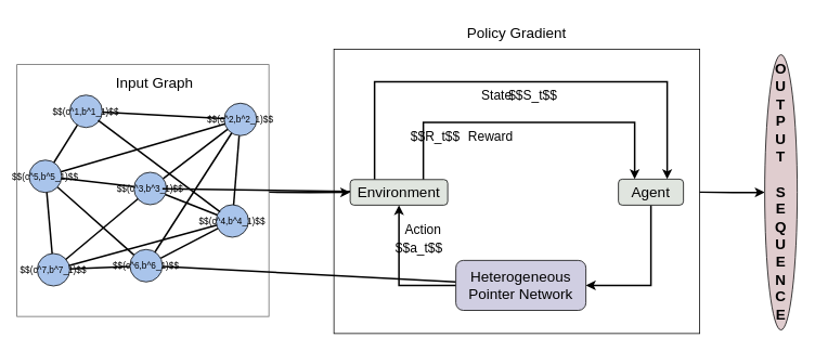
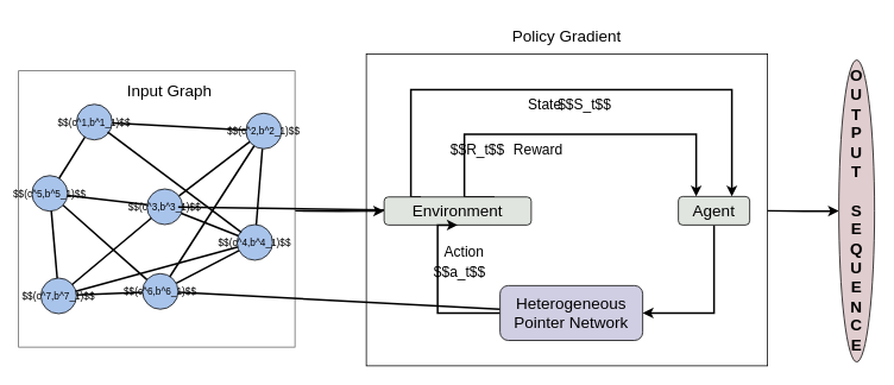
  <mxCell id="0" />
  <mxCell id="1" parent="0" />
  <mxCell id="2" value="" style="edgeStyle=orthogonalEdgeStyle;rounded=0;orthogonalLoop=1;jettySize=auto;html=1;fontSize=16;strokeWidth=2;" edge="1" parent="1" target="52"><mxGeometry relative="1" as="geometry"><mxPoint x="860" y="236" as="sourcePoint" /></mxGeometry></mxCell>
  <mxCell id="3" value="" style="rounded=0;whiteSpace=wrap;html=1;fillColor=none;" vertex="1" parent="1"><mxGeometry x="410" y="60" width="450" height="350" as="geometry" /></mxCell>
- <mxCell id="4" value="" style="endArrow=none;html=1;rounded=0;strokeColor=#000000;strokeWidth=2;" edge="1" parent="1" source="33" target="29"><mxGeometry width="50" height="50" relative="1" as="geometry"><mxPoint x="73.257" y="321.576" as="sourcePoint" /><mxPoint x="66.644" y="246.432" as="targetPoint" /></mxGeometry></mxCell>
  <mxCell id="5" value="" style="endArrow=none;html=1;rounded=0;strokeWidth=2;" edge="1" parent="1" source="30" target="33"><mxGeometry width="50" height="50" relative="1" as="geometry"><mxPoint x="220" y="356.5" as="sourcePoint" /><mxPoint x="270" y="306.5" as="targetPoint" /></mxGeometry></mxCell>
  <mxCell id="6" value="" style="endArrow=none;html=1;rounded=0;strokeColor=#000000;strokeWidth=2;" edge="1" parent="1" source="31" target="32"><mxGeometry width="50" height="50" relative="1" as="geometry"><mxPoint x="83.257" y="331.576" as="sourcePoint" /><mxPoint x="76.644" y="256.432" as="targetPoint" /></mxGeometry></mxCell>
  <mxCell id="7" value="" style="endArrow=none;html=1;rounded=0;strokeColor=#000000;strokeWidth=2;" edge="1" parent="1" source="28" target="31"><mxGeometry width="50" height="50" relative="1" as="geometry"><mxPoint x="93.257" y="341.576" as="sourcePoint" /><mxPoint x="86.644" y="266.432" as="targetPoint" /></mxGeometry></mxCell>
  <mxCell id="8" value="" style="edgeStyle=orthogonalEdgeStyle;rounded=0;orthogonalLoop=1;jettySize=auto;html=1;fontSize=16;strokeWidth=2;" edge="1" parent="1" target="43"><mxGeometry relative="1" as="geometry"><mxPoint x="330" y="236" as="sourcePoint" /><Array as="points" /></mxGeometry></mxCell>
  <mxCell id="9" value="" style="whiteSpace=wrap;html=1;aspect=fixed;strokeColor=#656565;fillColor=none;" vertex="1" parent="1"><mxGeometry x="20" y="79" width="310" height="310" as="geometry" /></mxCell>
  <mxCell id="10" value="" style="endArrow=none;html=1;rounded=0;strokeWidth=2;" edge="1" parent="1" source="30" target="49"><mxGeometry width="50" height="50" relative="1" as="geometry"><mxPoint x="184" y="313" as="sourcePoint" /><mxPoint x="229" y="276.5" as="targetPoint" /></mxGeometry></mxCell>
  <mxCell id="11" value="" style="endArrow=none;html=1;rounded=0;strokeColor=#000000;strokeWidth=2;" edge="1" parent="1" source="31" target="18"><mxGeometry width="50" height="50" relative="1" as="geometry"><mxPoint x="288.74" y="256.534" as="sourcePoint" /><mxPoint x="165" y="206.5" as="targetPoint" /></mxGeometry></mxCell>
  <mxCell id="12" value="" style="ellipse;whiteSpace=wrap;html=1;aspect=fixed;strokeColor=#000000;fillColor=#A9C4EB;" vertex="1" parent="1"><mxGeometry x="265" y="251.5" width="40" height="40" as="geometry" /></mxCell>
  <mxCell id="13" value="" style="ellipse;whiteSpace=wrap;html=1;aspect=fixed;strokeColor=#000000;fillColor=#A9C4EB;" vertex="1" parent="1"><mxGeometry x="35" y="196.5" width="40" height="40" as="geometry" /></mxCell>
  <mxCell id="14" value="" style="ellipse;whiteSpace=wrap;html=1;aspect=fixed;strokeColor=#000000;fillColor=#A9C4EB;" vertex="1" parent="1"><mxGeometry x="164" y="211.5" width="40" height="40" as="geometry" /></mxCell>
  <mxCell id="15" value="" style="ellipse;whiteSpace=wrap;html=1;aspect=fixed;strokeColor=#000000;fillColor=#A9C4EB;" vertex="1" parent="1"><mxGeometry x="45" y="311.5" width="40" height="40" as="geometry" /></mxCell>
  <mxCell id="16" value="" style="ellipse;whiteSpace=wrap;html=1;aspect=fixed;strokeColor=#000000;fillColor=#A9C4EB;" vertex="1" parent="1"><mxGeometry x="159" y="306.5" width="40" height="40" as="geometry" /></mxCell>
  <mxCell id="17" value="" style="ellipse;whiteSpace=wrap;html=1;aspect=fixed;strokeColor=#000000;fillColor=#A9C4EB;" vertex="1" parent="1"><mxGeometry x="85" y="116.5" width="40" height="40" as="geometry" /></mxCell>
  <mxCell id="18" value="" style="ellipse;whiteSpace=wrap;html=1;aspect=fixed;strokeColor=#000000;fillColor=#A9C4EB;" vertex="1" parent="1"><mxGeometry x="275" y="126.5" width="40" height="40" as="geometry" /></mxCell>
  <mxCell id="19" value="" style="endArrow=none;html=1;rounded=0;strokeColor=#000000;strokeWidth=2;" edge="1" parent="1" source="16" target="12"><mxGeometry width="50" height="50" relative="1" as="geometry"><mxPoint x="115" y="256.5" as="sourcePoint" /><mxPoint x="267.663" y="289.617" as="targetPoint" /></mxGeometry></mxCell>
  <mxCell id="20" value="" style="endArrow=none;html=1;rounded=0;strokeColor=#000000;fontSize=16;fontStyle=1;strokeWidth=2;" edge="1" parent="1" source="16" target="13"><mxGeometry width="50" height="50" relative="1" as="geometry"><mxPoint x="115" y="256.5" as="sourcePoint" /><mxPoint x="165" y="206.5" as="targetPoint" /></mxGeometry></mxCell>
  <mxCell id="21" value="" style="endArrow=none;html=1;rounded=0;strokeColor=#000000;strokeWidth=2;" edge="1" parent="1" source="15" target="16"><mxGeometry width="50" height="50" relative="1" as="geometry"><mxPoint x="115" y="256.5" as="sourcePoint" /><mxPoint x="165" y="206.5" as="targetPoint" /></mxGeometry></mxCell>
  <mxCell id="22" value="" style="endArrow=none;html=1;rounded=0;strokeColor=#000000;strokeWidth=2;" edge="1" parent="1" source="17" target="18"><mxGeometry width="50" height="50" relative="1" as="geometry"><mxPoint x="115" y="256.5" as="sourcePoint" /><mxPoint x="165" y="206.5" as="targetPoint" /></mxGeometry></mxCell>
  <mxCell id="23" value="" style="endArrow=none;html=1;rounded=0;strokeColor=#000000;strokeWidth=2;" edge="1" parent="1" source="13" target="14"><mxGeometry width="50" height="50" relative="1" as="geometry"><mxPoint x="115" y="256.5" as="sourcePoint" /><mxPoint x="165" y="206.5" as="targetPoint" /></mxGeometry></mxCell>
  <mxCell id="24" value="" style="endArrow=none;html=1;rounded=0;strokeColor=#000000;strokeWidth=2;" edge="1" parent="1" source="13" target="17"><mxGeometry width="50" height="50" relative="1" as="geometry"><mxPoint x="115" y="256.5" as="sourcePoint" /><mxPoint x="165" y="206.5" as="targetPoint" /></mxGeometry></mxCell>
  <mxCell id="25" value="" style="endArrow=none;html=1;rounded=0;strokeColor=#000000;strokeWidth=2;" edge="1" parent="1" source="15" target="13"><mxGeometry width="50" height="50" relative="1" as="geometry"><mxPoint x="115" y="256.5" as="sourcePoint" /><mxPoint x="165" y="206.5" as="targetPoint" /></mxGeometry></mxCell>
  <mxCell id="26" value="" style="endArrow=none;html=1;rounded=0;strokeColor=#000000;strokeWidth=2;" edge="1" parent="1" source="14" target="18"><mxGeometry width="50" height="50" relative="1" as="geometry"><mxPoint x="115" y="256.5" as="sourcePoint" /><mxPoint x="165" y="206.5" as="targetPoint" /></mxGeometry></mxCell>
  <mxCell id="27" value="&lt;font style=&quot;font-size: 11px&quot;&gt;$$(c^1,b^1_1)$$&lt;/font&gt;" style="text;html=1;strokeColor=none;fillColor=none;align=center;verticalAlign=middle;whiteSpace=wrap;rounded=0;fontSize=11;" vertex="1" parent="1"><mxGeometry x="90" y="121.5" width="30" height="30" as="geometry" /></mxCell>
  <mxCell id="28" value="&lt;span style=&quot;font-size: 11px&quot;&gt;$$(c^7,b^7_1)$$&lt;/span&gt;" style="text;html=1;strokeColor=none;fillColor=none;align=center;verticalAlign=middle;whiteSpace=wrap;rounded=0;fontSize=11;" vertex="1" parent="1"><mxGeometry x="50" y="316.5" width="30" height="30" as="geometry" /></mxCell>
  <mxCell id="29" value="&lt;span style=&quot;font-size: 11px&quot;&gt;$$(c^5,b^5_1)$$&lt;/span&gt;" style="text;html=1;strokeColor=none;fillColor=none;align=center;verticalAlign=middle;whiteSpace=wrap;rounded=0;fontSize=11;" vertex="1" parent="1"><mxGeometry x="40" y="201.5" width="30" height="30" as="geometry" /></mxCell>
  <mxCell id="30" value="&lt;span style=&quot;font-size: 11px&quot;&gt;$$(c^6,b^6_1)$$&lt;/span&gt;" style="text;html=1;strokeColor=none;fillColor=none;align=center;verticalAlign=middle;whiteSpace=wrap;rounded=0;fontSize=11;" vertex="1" parent="1"><mxGeometry x="164" y="311.5" width="30" height="30" as="geometry" /></mxCell>
  <mxCell id="31" value="&lt;span style=&quot;font-size: 11px&quot;&gt;$$(c^4,b^4_1)$$&lt;/span&gt;" style="text;html=1;strokeColor=none;fillColor=none;align=center;verticalAlign=middle;whiteSpace=wrap;rounded=0;fontSize=11;" vertex="1" parent="1"><mxGeometry x="270" y="256.5" width="30" height="30" as="geometry" /></mxCell>
  <mxCell id="32" value="&lt;span style=&quot;font-size: 11px&quot;&gt;$$(c^3,b^3_1)$$&lt;/span&gt;" style="text;html=1;strokeColor=none;fillColor=none;align=center;verticalAlign=middle;whiteSpace=wrap;rounded=0;fontSize=11;" vertex="1" parent="1"><mxGeometry x="169" y="216.5" width="30" height="30" as="geometry" /></mxCell>
  <mxCell id="33" value="&lt;span style=&quot;font-size: 11px&quot;&gt;$$(c^2,b^2_1)$$&lt;/span&gt;" style="text;html=1;strokeColor=none;fillColor=none;align=center;verticalAlign=middle;whiteSpace=wrap;rounded=0;fontSize=11;" vertex="1" parent="1"><mxGeometry x="280" y="131.5" width="30" height="30" as="geometry" /></mxCell>
  <mxCell id="34" value="&lt;font style=&quot;font-size: 18px&quot;&gt;Input Graph&lt;/font&gt;" style="text;html=1;strokeColor=none;fillColor=none;align=center;verticalAlign=middle;whiteSpace=wrap;rounded=0;fontSize=16;" vertex="1" parent="1"><mxGeometry x="139" y="86.5" width="101" height="30" as="geometry" /></mxCell>
  <mxCell id="35" value="" style="endArrow=none;html=1;rounded=0;strokeWidth=2;" edge="1" parent="1" source="32" target="43"><mxGeometry width="50" height="50" relative="1" as="geometry"><mxPoint x="149" y="217" as="sourcePoint" /><mxPoint x="199" y="167" as="targetPoint" /></mxGeometry></mxCell>
  <mxCell id="36" value="" style="endArrow=none;html=1;rounded=0;strokeWidth=2;" edge="1" parent="1" source="27" target="31"><mxGeometry width="50" height="50" relative="1" as="geometry"><mxPoint x="240" y="473" as="sourcePoint" /><mxPoint x="290" y="423" as="targetPoint" /></mxGeometry></mxCell>
  <mxCell id="37" value="" style="endArrow=none;html=1;rounded=0;strokeWidth=2;" edge="1" parent="1" source="28" target="32"><mxGeometry width="50" height="50" relative="1" as="geometry"><mxPoint x="85" y="443" as="sourcePoint" /><mxPoint x="135" y="393" as="targetPoint" /></mxGeometry></mxCell>
  <mxCell id="38" value="&lt;font style=&quot;font-size: 18px&quot;&gt;Policy Gradient&lt;/font&gt;" style="text;html=1;strokeColor=none;fillColor=none;align=center;verticalAlign=middle;whiteSpace=wrap;rounded=0;" vertex="1" parent="1"><mxGeometry x="570" y="20" width="130" height="40" as="geometry" /></mxCell>
  <mxCell id="39" style="edgeStyle=orthogonalEdgeStyle;rounded=0;orthogonalLoop=1;jettySize=auto;html=1;entryX=1;entryY=0.5;entryDx=0;entryDy=0;fontSize=18;strokeWidth=2;" edge="1" parent="1" source="40" target="49"><mxGeometry relative="1" as="geometry"><Array as="points"><mxPoint x="800" y="351" /></Array></mxGeometry></mxCell>
  <mxCell id="40" value="&lt;font style=&quot;font-size: 18px&quot;&gt;Agent&lt;/font&gt;" style="rounded=1;whiteSpace=wrap;html=1;fontSize=16;fillColor=#E0E5DF;" vertex="1" parent="1"><mxGeometry x="760" y="220" width="80" height="32" as="geometry" /></mxCell>
  <mxCell id="41" style="edgeStyle=orthogonalEdgeStyle;rounded=0;orthogonalLoop=1;jettySize=auto;html=1;fontSize=16;strokeWidth=2;exitX=0.75;exitY=0;exitDx=0;exitDy=0;entryX=0.25;entryY=0;entryDx=0;entryDy=0;" edge="1" parent="1" source="43" target="40"><mxGeometry relative="1" as="geometry"><mxPoint x="780" y="220" as="targetPoint" /><Array as="points"><mxPoint x="520" y="150" /><mxPoint x="780" y="150" /></Array></mxGeometry></mxCell>
  <mxCell id="42" style="edgeStyle=orthogonalEdgeStyle;rounded=0;orthogonalLoop=1;jettySize=auto;html=1;exitX=0.25;exitY=0;exitDx=0;exitDy=0;entryX=0.75;entryY=0;entryDx=0;entryDy=0;fontSize=16;strokeWidth=2;" edge="1" parent="1" source="43" target="40"><mxGeometry relative="1" as="geometry"><Array as="points"><mxPoint x="460" y="100" /><mxPoint x="820" y="100" /></Array></mxGeometry></mxCell>
- <mxCell id="43" value="&lt;font style=&quot;font-size: 18px&quot;&gt;Environment&lt;/font&gt;" style="rounded=1;whiteSpace=wrap;html=1;fontSize=16;fillColor=#E0E5DF;" vertex="1" parent="1"><mxGeometry x="430" y="220.5" width="120" height="31.5" as="geometry" /></mxCell>
+ <mxCell id="43" value="&lt;font style=&quot;font-size: 18px&quot;&gt;Environment&lt;/font&gt;" style="rounded=1;whiteSpace=wrap;html=1;fontSize=16;fillColor=#E0E5DF;" vertex="1" parent="1"><mxGeometry x="430" y="220.5" width="165" height="31.5" as="geometry" /></mxCell>
  <mxCell id="44" value="$$R_t$$" style="text;html=1;strokeColor=none;fillColor=none;align=center;verticalAlign=middle;whiteSpace=wrap;rounded=0;fontSize=16;" vertex="1" parent="1"><mxGeometry x="520" y="151.5" width="30" height="30" as="geometry" /></mxCell>
  <mxCell id="45" value="Reward" style="text;html=1;strokeColor=none;fillColor=none;align=center;verticalAlign=middle;whiteSpace=wrap;rounded=0;fontSize=16;" vertex="1" parent="1"><mxGeometry x="567.5" y="151.5" width="70" height="30" as="geometry" /></mxCell>
  <mxCell id="46" value="State" style="text;html=1;strokeColor=none;fillColor=none;align=center;verticalAlign=middle;whiteSpace=wrap;rounded=0;fontSize=16;" vertex="1" parent="1"><mxGeometry x="582.5" y="101.5" width="55" height="30" as="geometry" /></mxCell>
  <mxCell id="47" value="$$S_t$$" style="text;html=1;strokeColor=none;fillColor=none;align=center;verticalAlign=middle;whiteSpace=wrap;rounded=0;fontSize=16;" vertex="1" parent="1"><mxGeometry x="640" y="101.5" width="30" height="30" as="geometry" /></mxCell>
  <mxCell id="48" style="edgeStyle=orthogonalEdgeStyle;rounded=0;orthogonalLoop=1;jettySize=auto;html=1;entryX=0.5;entryY=1;entryDx=0;entryDy=0;fontSize=16;strokeWidth=2;exitX=0;exitY=0.5;exitDx=0;exitDy=0;" edge="1" parent="1" source="49" target="43"><mxGeometry relative="1" as="geometry"><Array as="points"><mxPoint x="490" y="351" /></Array></mxGeometry></mxCell>
  <mxCell id="49" value="&lt;font style=&quot;font-size: 18px&quot;&gt;Heterogeneous Pointer Network&lt;/font&gt;" style="rounded=1;whiteSpace=wrap;html=1;fontSize=16;fillColor=#D0CEE2;" vertex="1" parent="1"><mxGeometry x="560" y="320" width="160" height="61.5" as="geometry" /></mxCell>
  <mxCell id="50" value="Action" style="text;html=1;strokeColor=none;fillColor=none;align=center;verticalAlign=middle;whiteSpace=wrap;rounded=0;fontSize=16;" vertex="1" parent="1"><mxGeometry x="490" y="266.75" width="60" height="30" as="geometry" /></mxCell>
  <mxCell id="51" value="$$a_t$$" style="text;html=1;strokeColor=none;fillColor=none;align=center;verticalAlign=middle;whiteSpace=wrap;rounded=0;fontSize=16;" vertex="1" parent="1"><mxGeometry x="500" y="290" width="30" height="30" as="geometry" /></mxCell>
  <mxCell id="52" value="&lt;b&gt;O&lt;br&gt;U&lt;br&gt;T&lt;br&gt;P&lt;br&gt;U&lt;br&gt;T&lt;br&gt;&lt;br&gt;S&lt;br&gt;E&lt;br&gt;Q&lt;br&gt;U&lt;br&gt;E&lt;br&gt;N&lt;br&gt;C&lt;br&gt;E&lt;/b&gt;" style="ellipse;whiteSpace=wrap;html=1;fontSize=18;fillColor=#E0CDCF;" vertex="1" parent="1"><mxGeometry x="940" y="66.87" width="40" height="338.75" as="geometry" /></mxCell>
